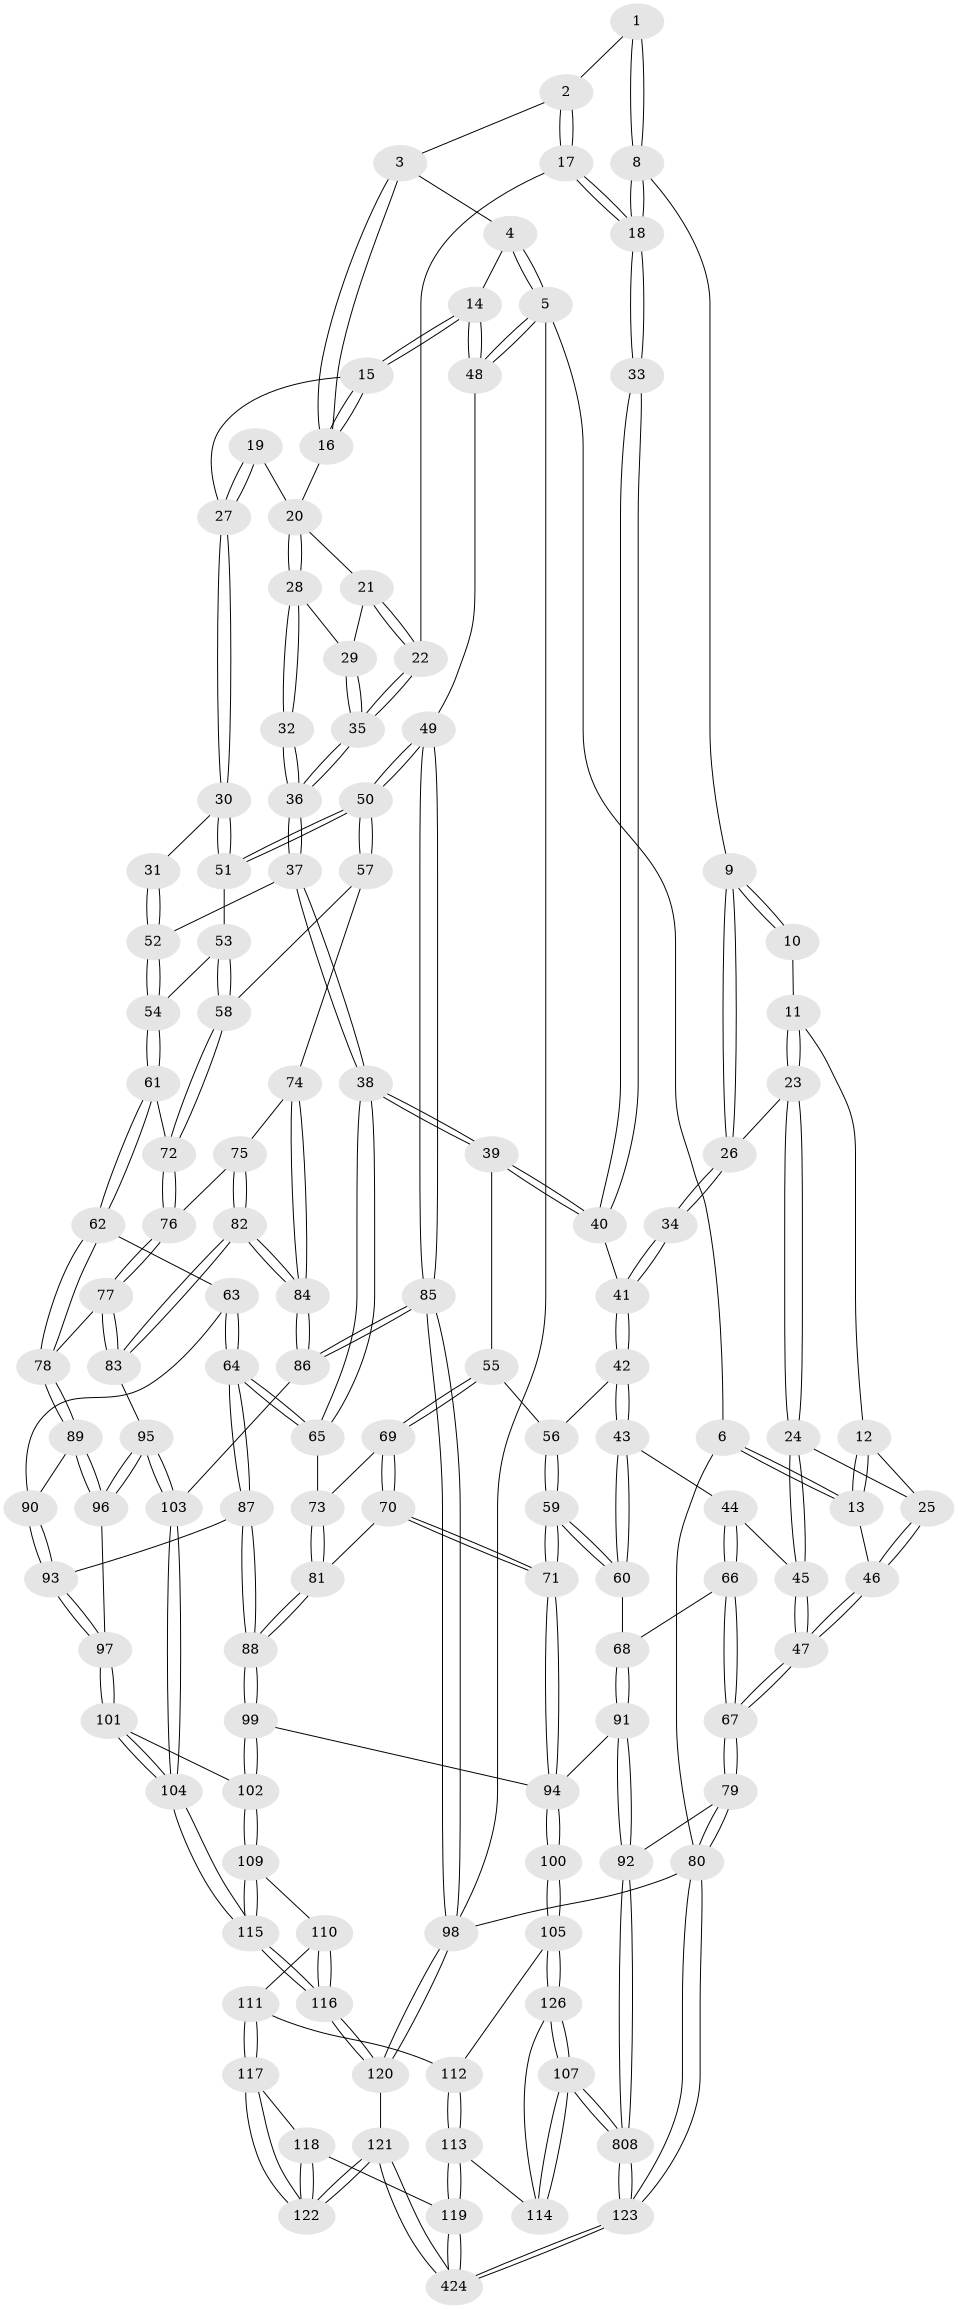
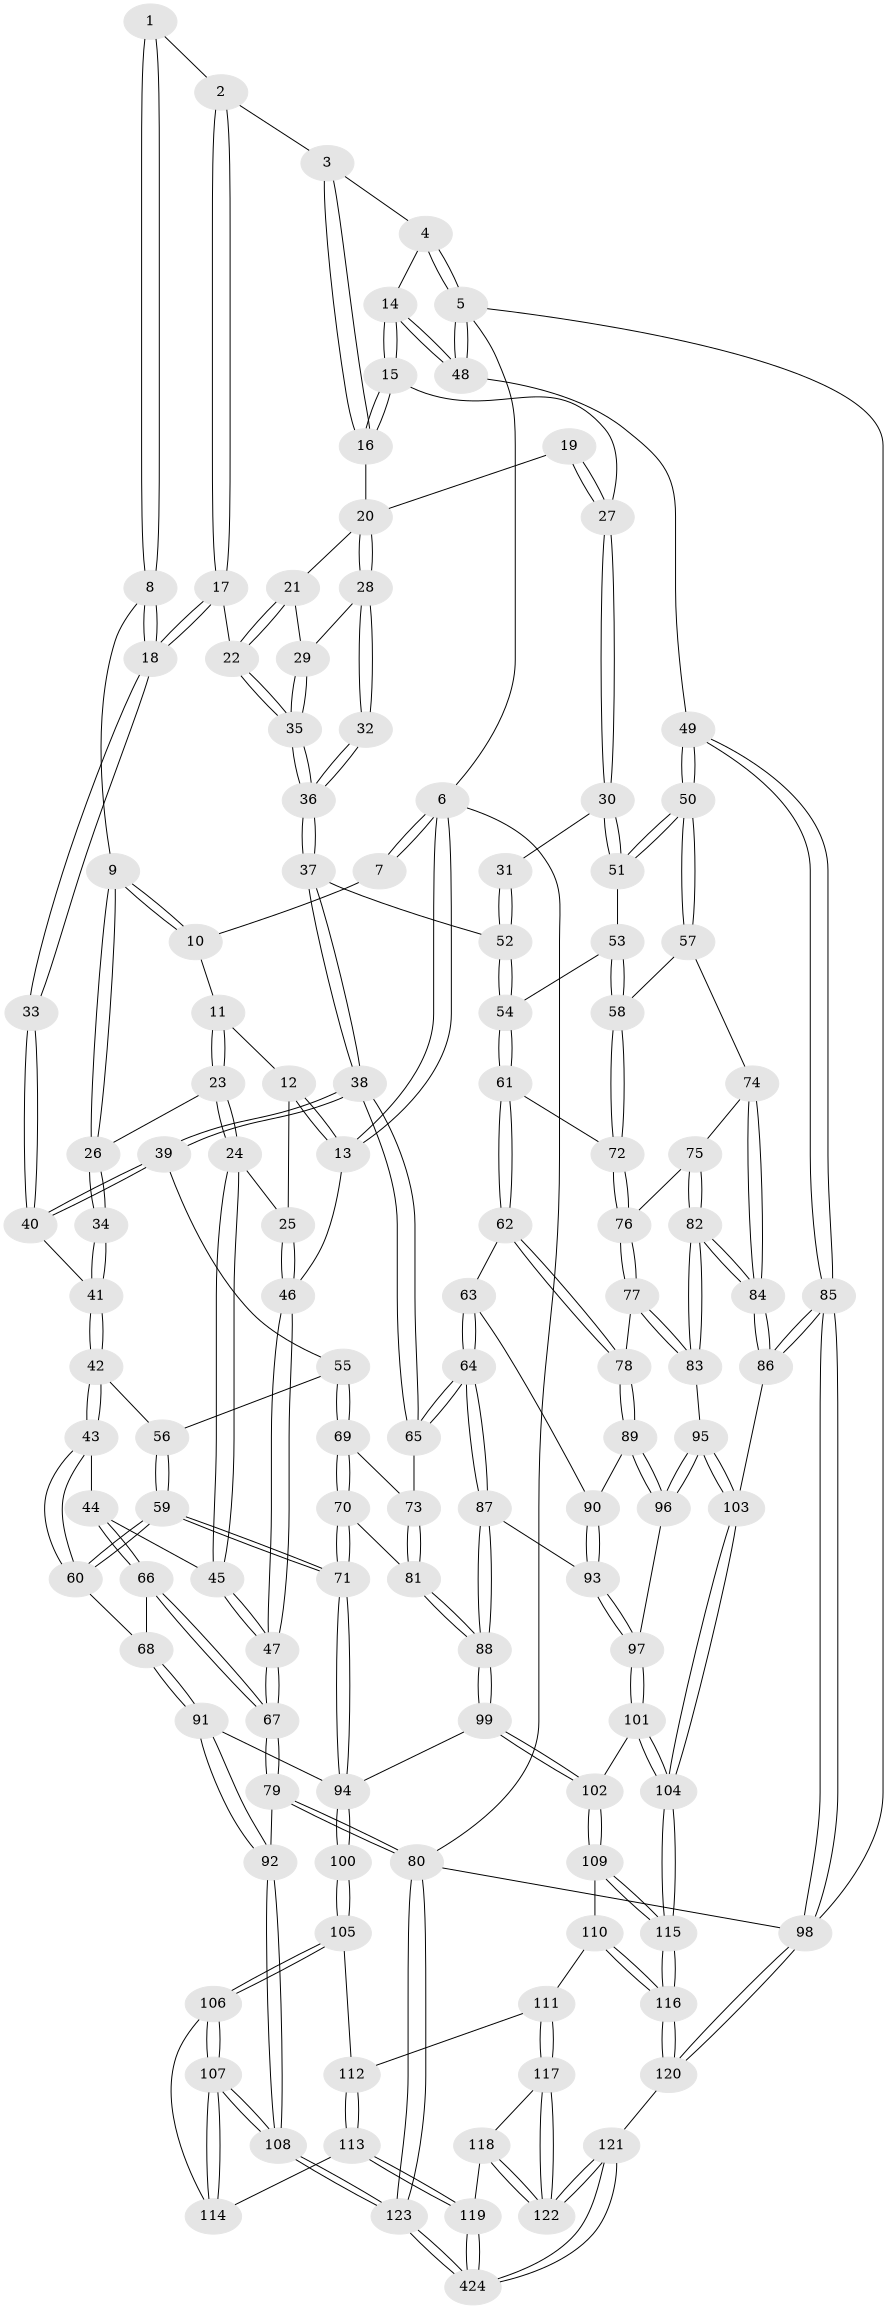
  graph {
    node [color=gray90 style=filled]
    1
    2
    8
    3
    17
    9
    18
    4
    16
    22
    5
    14
    20
    6
    48
    98
    15
+   7
    13
    80
    49
    120
    10
    46
    123
    11
    26
    33
    34
    12
    23
    25
    24
    47
    27
    30
    19
    35
    40
    21
    28
    29
    32
    36
    45
    41
    31
    51
    52
    53
    54
    37
    42
    38
    39
    65
    55
    73
    56
    69
    43
    44
    60
    59
    66
    68
    67
    79
    50
    85
    57
    86
    58
    74
    61
    72
    62
    70
    71
    75
    84
    76
    94
    91
    63
    78
    64
    90
    89
    87
    93
    88
    81
    92
    100
    77
    82
    83
    95
    96
-   108 [label=808]
+   108
    n102 [label=424]
    99
    103
    104
    97
    102
    101
    105
    121
    109
-   106 [label=126]
+   106
    112
    115
    110
    116
    107
    114
    113
    111
    117
    118
    122
    119
    1 -- 2
    1 -- 8
    1 -- 8
    2 -- 3
    2 -- 17
    2 -- 17
    8 -- 9
    8 -- 18
    8 -- 18
    3 -- 4
    3 -- 16
    3 -- 16
    17 -- 18
    17 -- 18
    17 -- 22
    9 -- 10
    9 -- 10
    9 -- 26
    9 -- 26
    18 -- 33
    18 -- 33
    4 -- 5
    4 -- 5
    4 -- 14
    16 -- 20
    22 -- 35
    22 -- 35
    5 -- 6
    5 -- 48
    5 -- 48
    5 -- 98
    14 -- 48
    14 -- 48
    14 -- 15
    14 -- 15
    20 -- 21
    20 -- 28
    20 -- 28
+   6 -- 7
+   6 -- 7
    6 -- 13
    6 -- 13
    6 -- 80
    48 -- 49
    98 -- 120
    98 -- 120
    15 -- 16
    15 -- 16
    15 -- 27
+   7 -- 10
    13 -- 46
    80 -- 98
    80 -- 123
    80 -- 123
    49 -- 50
    49 -- 50
    49 -- 85
    49 -- 85
    120 -- 121
    10 -- 11
    46 -- 47
    46 -- 47
    123 -- n102
    123 -- n102
    11 -- 12
    11 -- 23
    11 -- 23
    26 -- 34
    26 -- 34
    33 -- 40
    33 -- 40
    34 -- 41
    34 -- 41
    12 -- 13
    12 -- 13
    12 -- 25
    23 -- 26
    23 -- 24
    23 -- 24
    25 -- 46
    25 -- 46
    24 -- 25
    24 -- 45
    24 -- 45
    47 -- 67
    47 -- 67
    27 -- 30
    27 -- 30
    30 -- 31
    30 -- 51
    30 -- 51
    19 -- 20
    19 -- 27
    19 -- 27
    35 -- 36
    35 -- 36
    40 -- 41
    21 -- 22
    21 -- 22
    21 -- 29
    28 -- 29
    28 -- 32
    28 -- 32
    29 -- 35
    29 -- 35
    32 -- 36
    32 -- 36
    36 -- 37
    36 -- 37
    45 -- 47
    45 -- 47
    41 -- 42
    41 -- 42
    31 -- 52
    31 -- 52
    51 -- 53
    52 -- 54
    52 -- 54
    53 -- 54
    53 -- 58
    53 -- 58
    54 -- 61
    54 -- 61
    37 -- 52
    37 -- 38
    37 -- 38
    42 -- 56
    42 -- 43
    42 -- 43
    38 -- 39
    38 -- 39
    38 -- 65
    38 -- 65
    39 -- 40
    39 -- 40
    39 -- 55
    65 -- 73
    55 -- 56
    55 -- 69
    55 -- 69
    73 -- 81
    73 -- 81
    56 -- 59
    56 -- 59
    69 -- 73
    69 -- 70
    69 -- 70
    43 -- 44
    43 -- 60
    43 -- 60
    44 -- 45
    44 -- 66
    44 -- 66
    60 -- 68
    59 -- 60
    59 -- 60
    59 -- 71
    59 -- 71
    66 -- 68
    66 -- 67
    66 -- 67
    68 -- 91
    68 -- 91
    67 -- 79
    67 -- 79
    79 -- 80
    79 -- 80
    79 -- 92
    50 -- 51
    50 -- 51
    50 -- 57
    50 -- 57
    85 -- 98
    85 -- 98
    85 -- 86
    85 -- 86
    57 -- 58
    57 -- 74
    86 -- 103
    58 -- 72
    58 -- 72
    74 -- 75
    74 -- 84
    74 -- 84
    61 -- 72
    61 -- 62
    61 -- 62
    72 -- 76
    72 -- 76
    62 -- 63
    62 -- 78
    62 -- 78
    70 -- 71
    70 -- 71
    70 -- 81
    71 -- 94
    71 -- 94
    75 -- 76
    75 -- 82
    75 -- 82
    84 -- 86
    84 -- 86
    76 -- 77
    76 -- 77
    94 -- 100
    94 -- 100
    91 -- 94
    91 -- 92
    91 -- 92
    63 -- 64
    63 -- 64
    63 -- 90
    78 -- 89
    78 -- 89
    64 -- 65
    64 -- 65
    64 -- 87
    64 -- 87
    90 -- 93
    90 -- 93
    89 -- 90
    89 -- 96
    89 -- 96
    87 -- 93
    87 -- 88
    87 -- 88
    93 -- 97
    93 -- 97
    88 -- 99
    88 -- 99
    81 -- 88
    81 -- 88
    92 -- 108
    92 -- 108
    100 -- 105
    100 -- 105
    77 -- 78
    77 -- 83
    77 -- 83
    82 -- 84
    82 -- 84
    82 -- 83
    82 -- 83
    83 -- 95
    95 -- 96
    95 -- 96
    95 -- 103
    95 -- 103
    96 -- 97
    108 -- 123
    108 -- 123
    99 -- 94
    99 -- 102
    99 -- 102
    103 -- 104
    103 -- 104
    104 -- 115
    104 -- 115
    97 -- 101
    97 -- 101
    102 -- 109
    102 -- 109
    101 -- 104
    101 -- 104
    101 -- 102
    105 -- 106
    105 -- 106
    105 -- 112
    121 -- n102
    121 -- n102
    121 -- 122
    121 -- 122
    109 -- 115
    109 -- 115
    109 -- 110
    106 -- 107
    106 -- 107
    106 -- 114
    112 -- 113
    112 -- 113
    115 -- 116
    115 -- 116
    110 -- 116
    110 -- 116
    110 -- 111
    116 -- 120
    116 -- 120
    107 -- 108
    107 -- 108
    107 -- 114
    107 -- 114
    113 -- 114
    113 -- 119
    113 -- 119
    111 -- 112
    111 -- 117
    111 -- 117
    117 -- 118
    117 -- 122
    117 -- 122
    118 -- 122
    118 -- 122
    118 -- 119
    119 -- n102
    119 -- n102
  }
